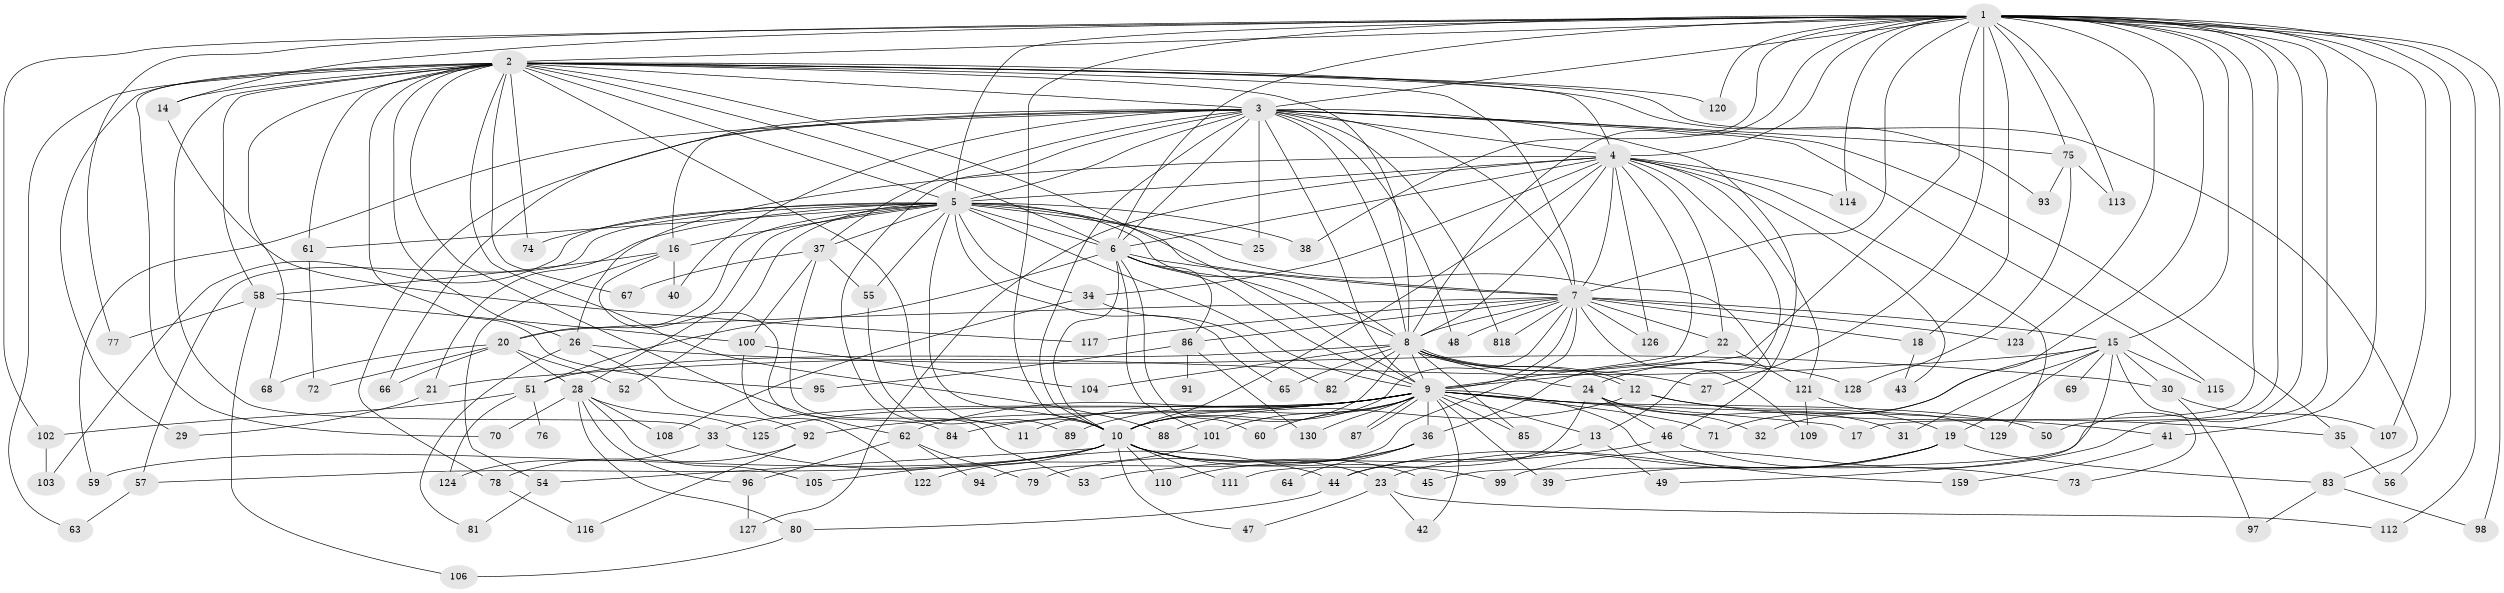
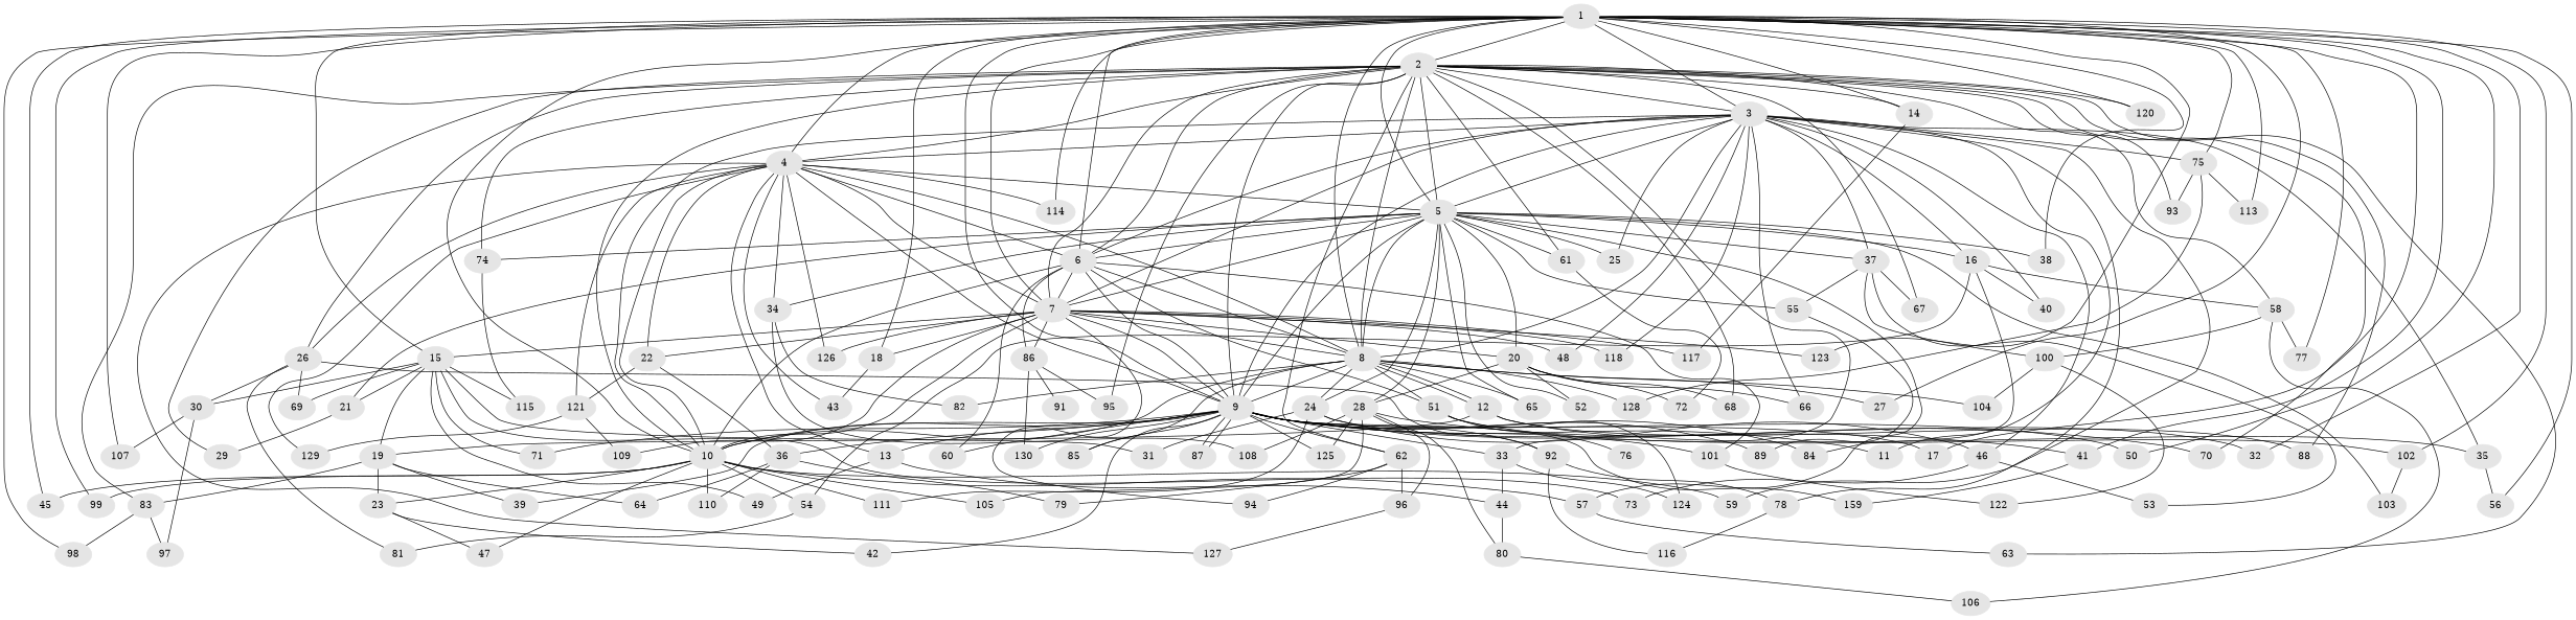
  graph {
    node [color=gray90 style=filled]
    1
    2
    3
    4
    5
    6
    7
    8
    9
    10
    14
    15
    17
    18
    27
    32
    38
    41
    45
    50
    56
    75
    77
    98
    99
    102
    107
-   112
    113
    114
    120
    123
    26
    29
    33
    58
    61
    62
    63
    67
    68
    70
    74
    83
    88
    93
    95
    11
    16
    25
    35
    37
    40
    46
    48
    59
    66
    78
    115
-   118 [label=818]
+   118
    13
    22
    34
    43
    121
    126
    127
    129
    20
    21
    24
    28
    52
    55
    57
    65
    103
    51
    60
    86
    101
    94
    109
    117
    12
    82
    85
    104
    128
    36
    39
    42
    71
    84
    87
    89
    92
    n98 [label=159]
    125
    130
    23
    47
    54
    105
    110
    111
    19
    49
    30
    31
    69
    73
    81
    44
    124
    100
    106
    72
    96
    79
    97
    53
    116
    108
    80
    76
    91
    122
    64
    1 -- 2
    1 -- 3
    1 -- 4
    1 -- 5
    1 -- 6
    1 -- 7
    1 -- 8
    1 -- 9
    1 -- 10
    1 -- 14
    1 -- 15
    1 -- 17
    1 -- 18
    1 -- 27
    1 -- 32
    1 -- 38
    1 -- 41
    1 -- 45
    1 -- 50
    1 -- 56
    1 -- 75
    1 -- 77
    1 -- 98
    1 -- 99
    1 -- 102
    1 -- 107
-   1 -- 112
    1 -- 113
    1 -- 114
    1 -- 120
    1 -- 123
    2 -- 3
    2 -- 4
    2 -- 5
    2 -- 6
    2 -- 7
    2 -- 8
    2 -- 9
    2 -- 10
    2 -- 14
    2 -- 120
    2 -- 26
    2 -- 29
    2 -- 33
    2 -- 58
    2 -- 61
    2 -- 62
    2 -- 63
    2 -- 67
    2 -- 68
    2 -- 70
    2 -- 74
    2 -- 83
    2 -- 88
    2 -- 93
    2 -- 95
    3 -- 4
    3 -- 5
    3 -- 6
    3 -- 7
    3 -- 8
    3 -- 9
    3 -- 10
    3 -- 75
    3 -- 11
    3 -- 16
    3 -- 25
    3 -- 35
    3 -- 37
    3 -- 40
    3 -- 46
    3 -- 48
    3 -- 59
    3 -- 66
    3 -- 78
-   3 -- 115
+   74 -- 115
    3 -- 118
    4 -- 5
    4 -- 6
    4 -- 7
    4 -- 8
    4 -- 9
    4 -- 10
    4 -- 114
    4 -- 26
    4 -- 13
    4 -- 22
    4 -- 34
    4 -- 43
    4 -- 121
    4 -- 126
    4 -- 127
    4 -- 129
    5 -- 6
    5 -- 7
    5 -- 8
    5 -- 9
-   5 -- 10
    5 -- 38
    5 -- 61
    5 -- 74
    5 -- 16
    5 -- 25
    5 -- 37
    5 -- 34
    5 -- 20
    5 -- 21
    5 -- 24
    5 -- 28
    5 -- 52
    5 -- 55
    5 -- 57
    5 -- 65
    5 -- 103
    6 -- 7
    6 -- 8
    6 -- 9
    6 -- 10
    6 -- 51
    6 -- 60
    6 -- 86
    6 -- 101
    7 -- 8
    7 -- 9
    7 -- 10
    7 -- 15
    7 -- 18
    7 -- 123
    7 -- 48
    7 -- 118
    7 -- 22
    7 -- 126
    7 -- 20
    7 -- 86
    7 -- 94
    7 -- 109
    7 -- 117
    8 -- 9
    8 -- 10
    8 -- 27
    8 -- 24
    8 -- 65
    8 -- 51
    8 -- 12
    8 -- 12
    8 -- 82
    8 -- 85
    8 -- 104
    8 -- 128
    9 -- 10
    9 -- 17
    9 -- 41
    9 -- 50
    9 -- 33
    9 -- 62
    9 -- 11
    9 -- 13
    9 -- 60
    9 -- 101
    9 -- 85
    9 -- 36
    9 -- 39
    9 -- 42
    9 -- 71
    9 -- 84
    9 -- 87
    9 -- 87
    9 -- 89
    9 -- 92
    9 -- n98
    9 -- 125
    9 -- 130
    10 -- 45
    10 -- 99
    10 -- 59
    10 -- 57
    10 -- 23
    10 -- 47
    10 -- 54
    10 -- 105
    10 -- 110
    10 -- 111
    14 -- 117
    15 -- 115
    15 -- 21
    15 -- 71
    15 -- 19
    15 -- 49
    15 -- 30
    15 -- 31
    15 -- 69
    15 -- 73
    18 -- 43
    41 -- n98
    75 -- 113
    75 -- 93
    75 -- 128
    102 -- 103
    26 -- 92
    26 -- 30
+   26 -- 69
    26 -- 81
    33 -- 44
    33 -- 124
    58 -- 77
    58 -- 100
    58 -- 106
    61 -- 72
    62 -- 94
    62 -- 96
    62 -- 79
    83 -- 98
    83 -- 97
    16 -- 58
    16 -- 40
    16 -- 84
    16 -- 54
    35 -- 56
    37 -- 67
    37 -- 55
    37 -- 100
    37 -- 53
    46 -- 73
    46 -- 53
    78 -- 116
    13 -- 49
    13 -- 44
    22 -- 121
    22 -- 36
    34 -- 82
    34 -- 108
    121 -- 129
    121 -- 109
    20 -- 68
    20 -- 66
    20 -- 28
    20 -- 52
    20 -- 72
    21 -- 29
    24 -- 32
    24 -- 46
    24 -- 111
    24 -- 31
    28 -- 70
    28 -- 125
    28 -- 105
    28 -- 96
    28 -- 108
    28 -- 80
    55 -- 89
    57 -- 63
    51 -- 102
    51 -- 124
    51 -- 76
    86 -- 95
    86 -- 130
    86 -- 91
    101 -- 122
    12 -- 88
    12 -- 35
    12 -- 19
    36 -- 110
    36 -- 79
    36 -- 64
    92 -- 78
    92 -- 116
-   23 -- 112
    23 -- 42
    23 -- 47
    54 -- 81
    19 -- 83
    19 -- 39
    19 -- 23
-   19 -- 44
+   19 -- 64
    30 -- 107
    30 -- 97
    44 -- 80
    100 -- 104
    100 -- 122
    96 -- 127
    80 -- 106
  }
